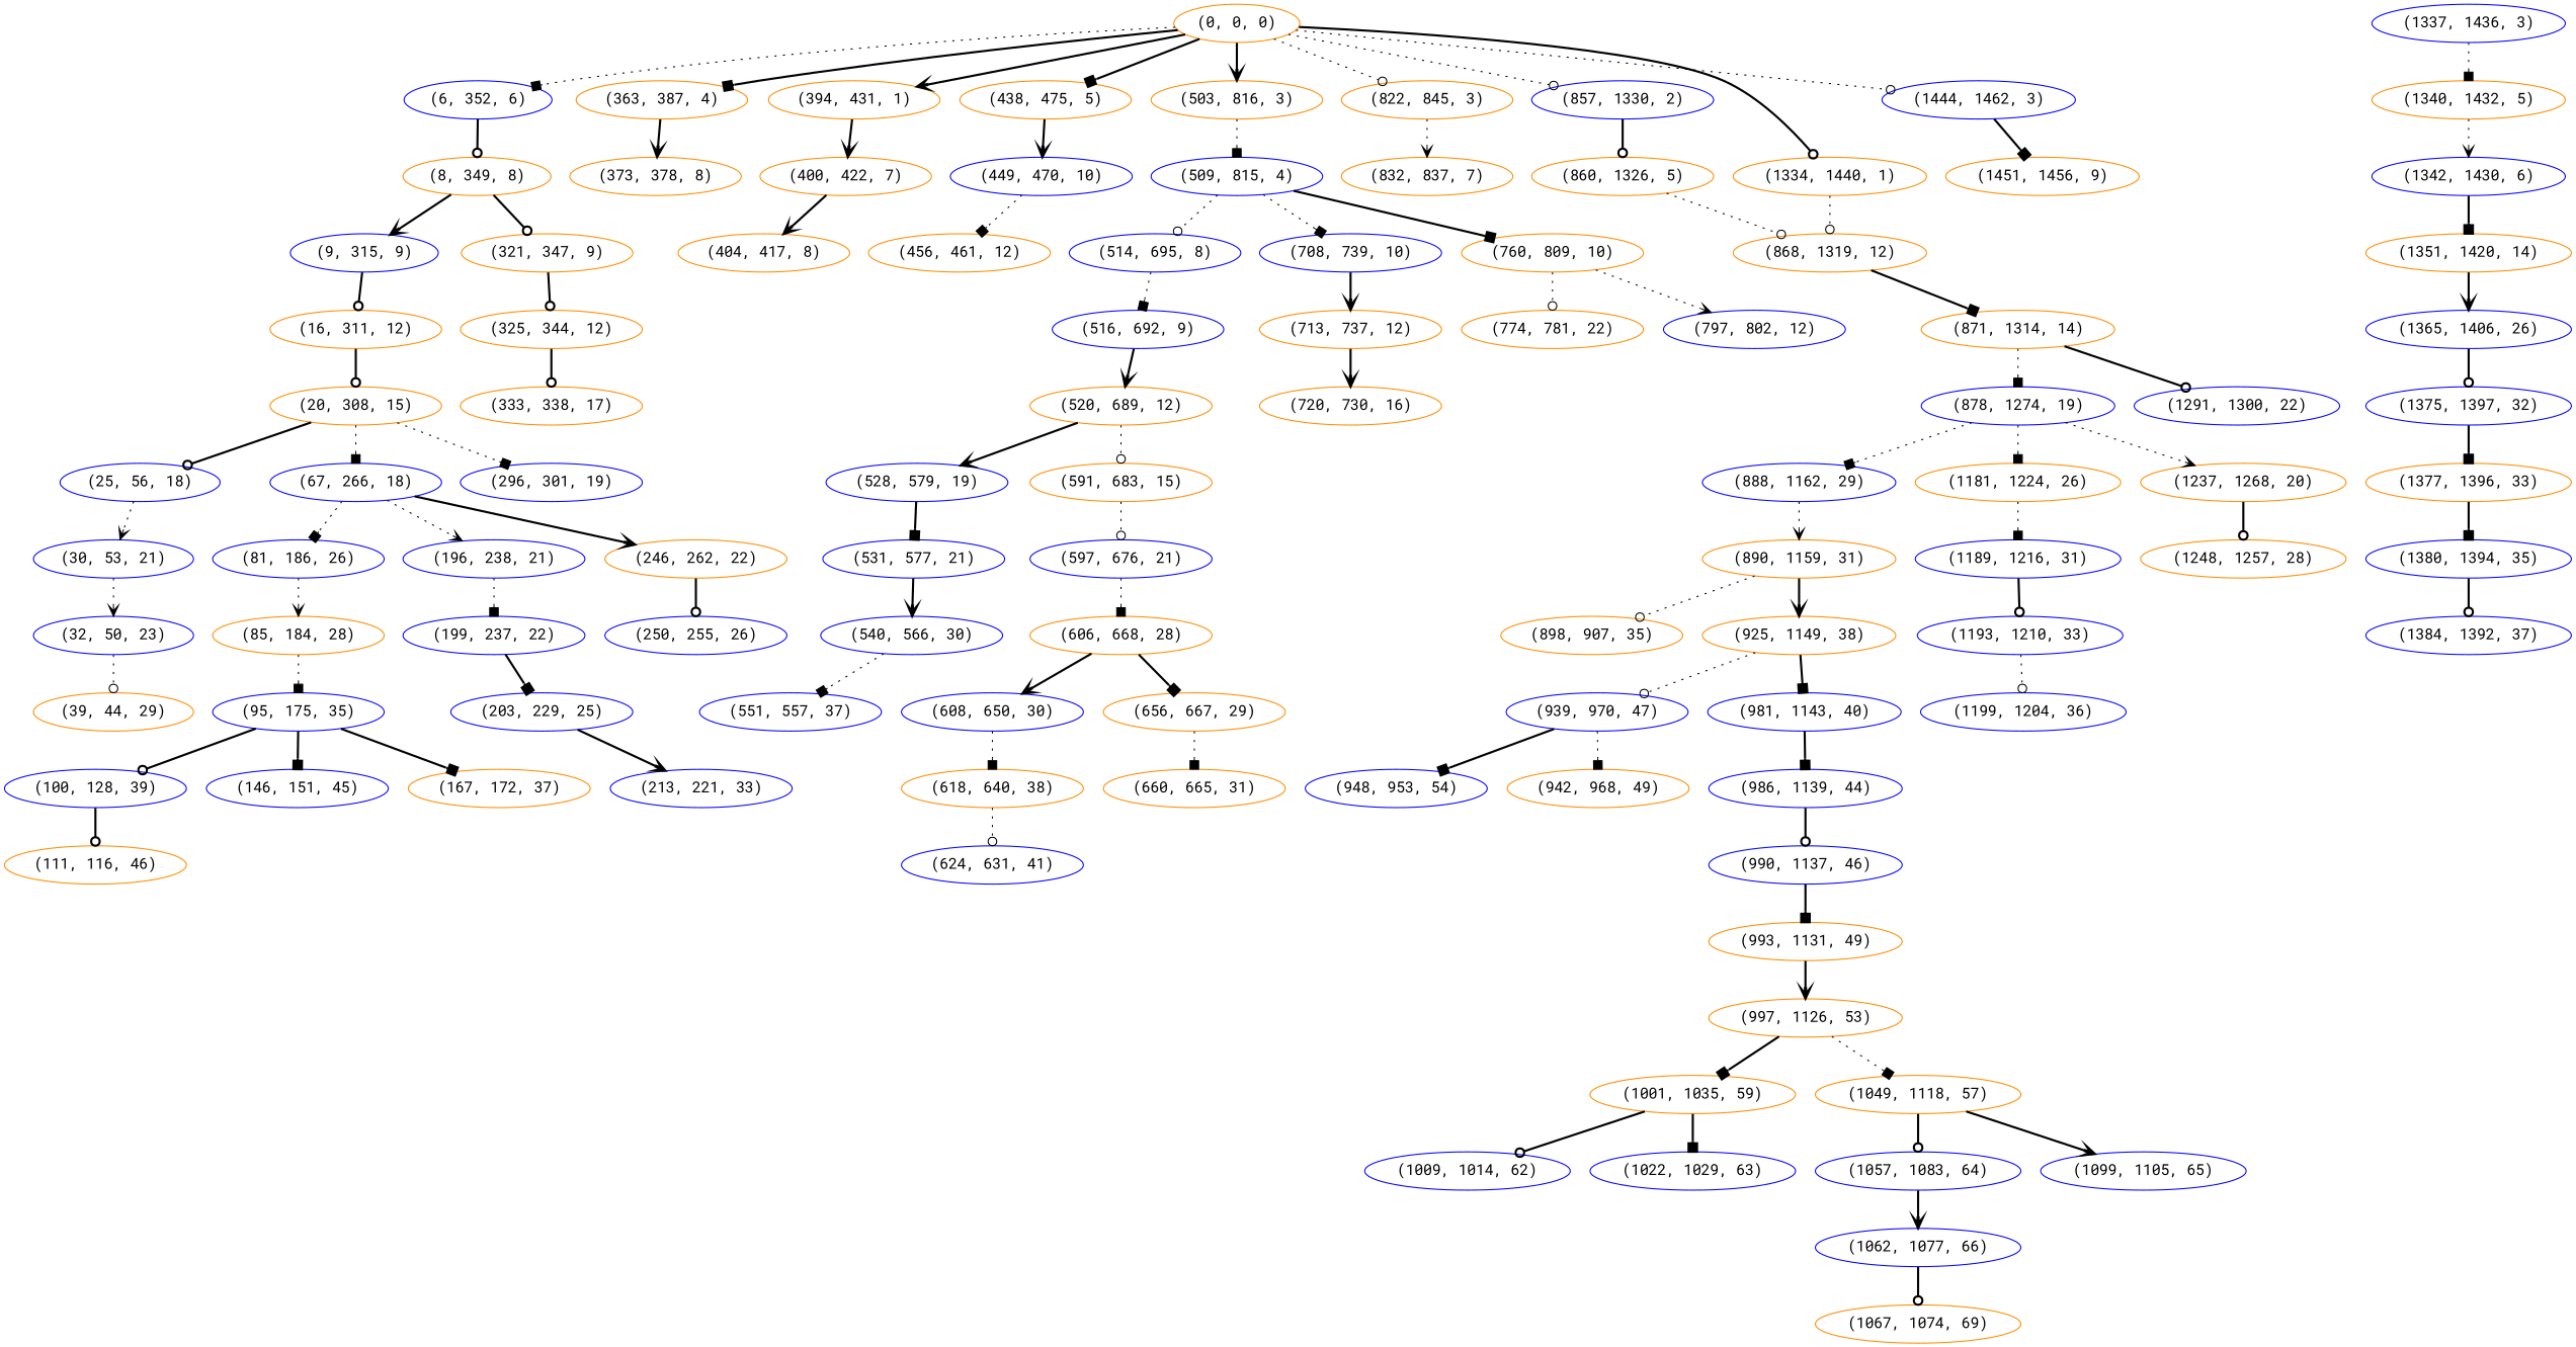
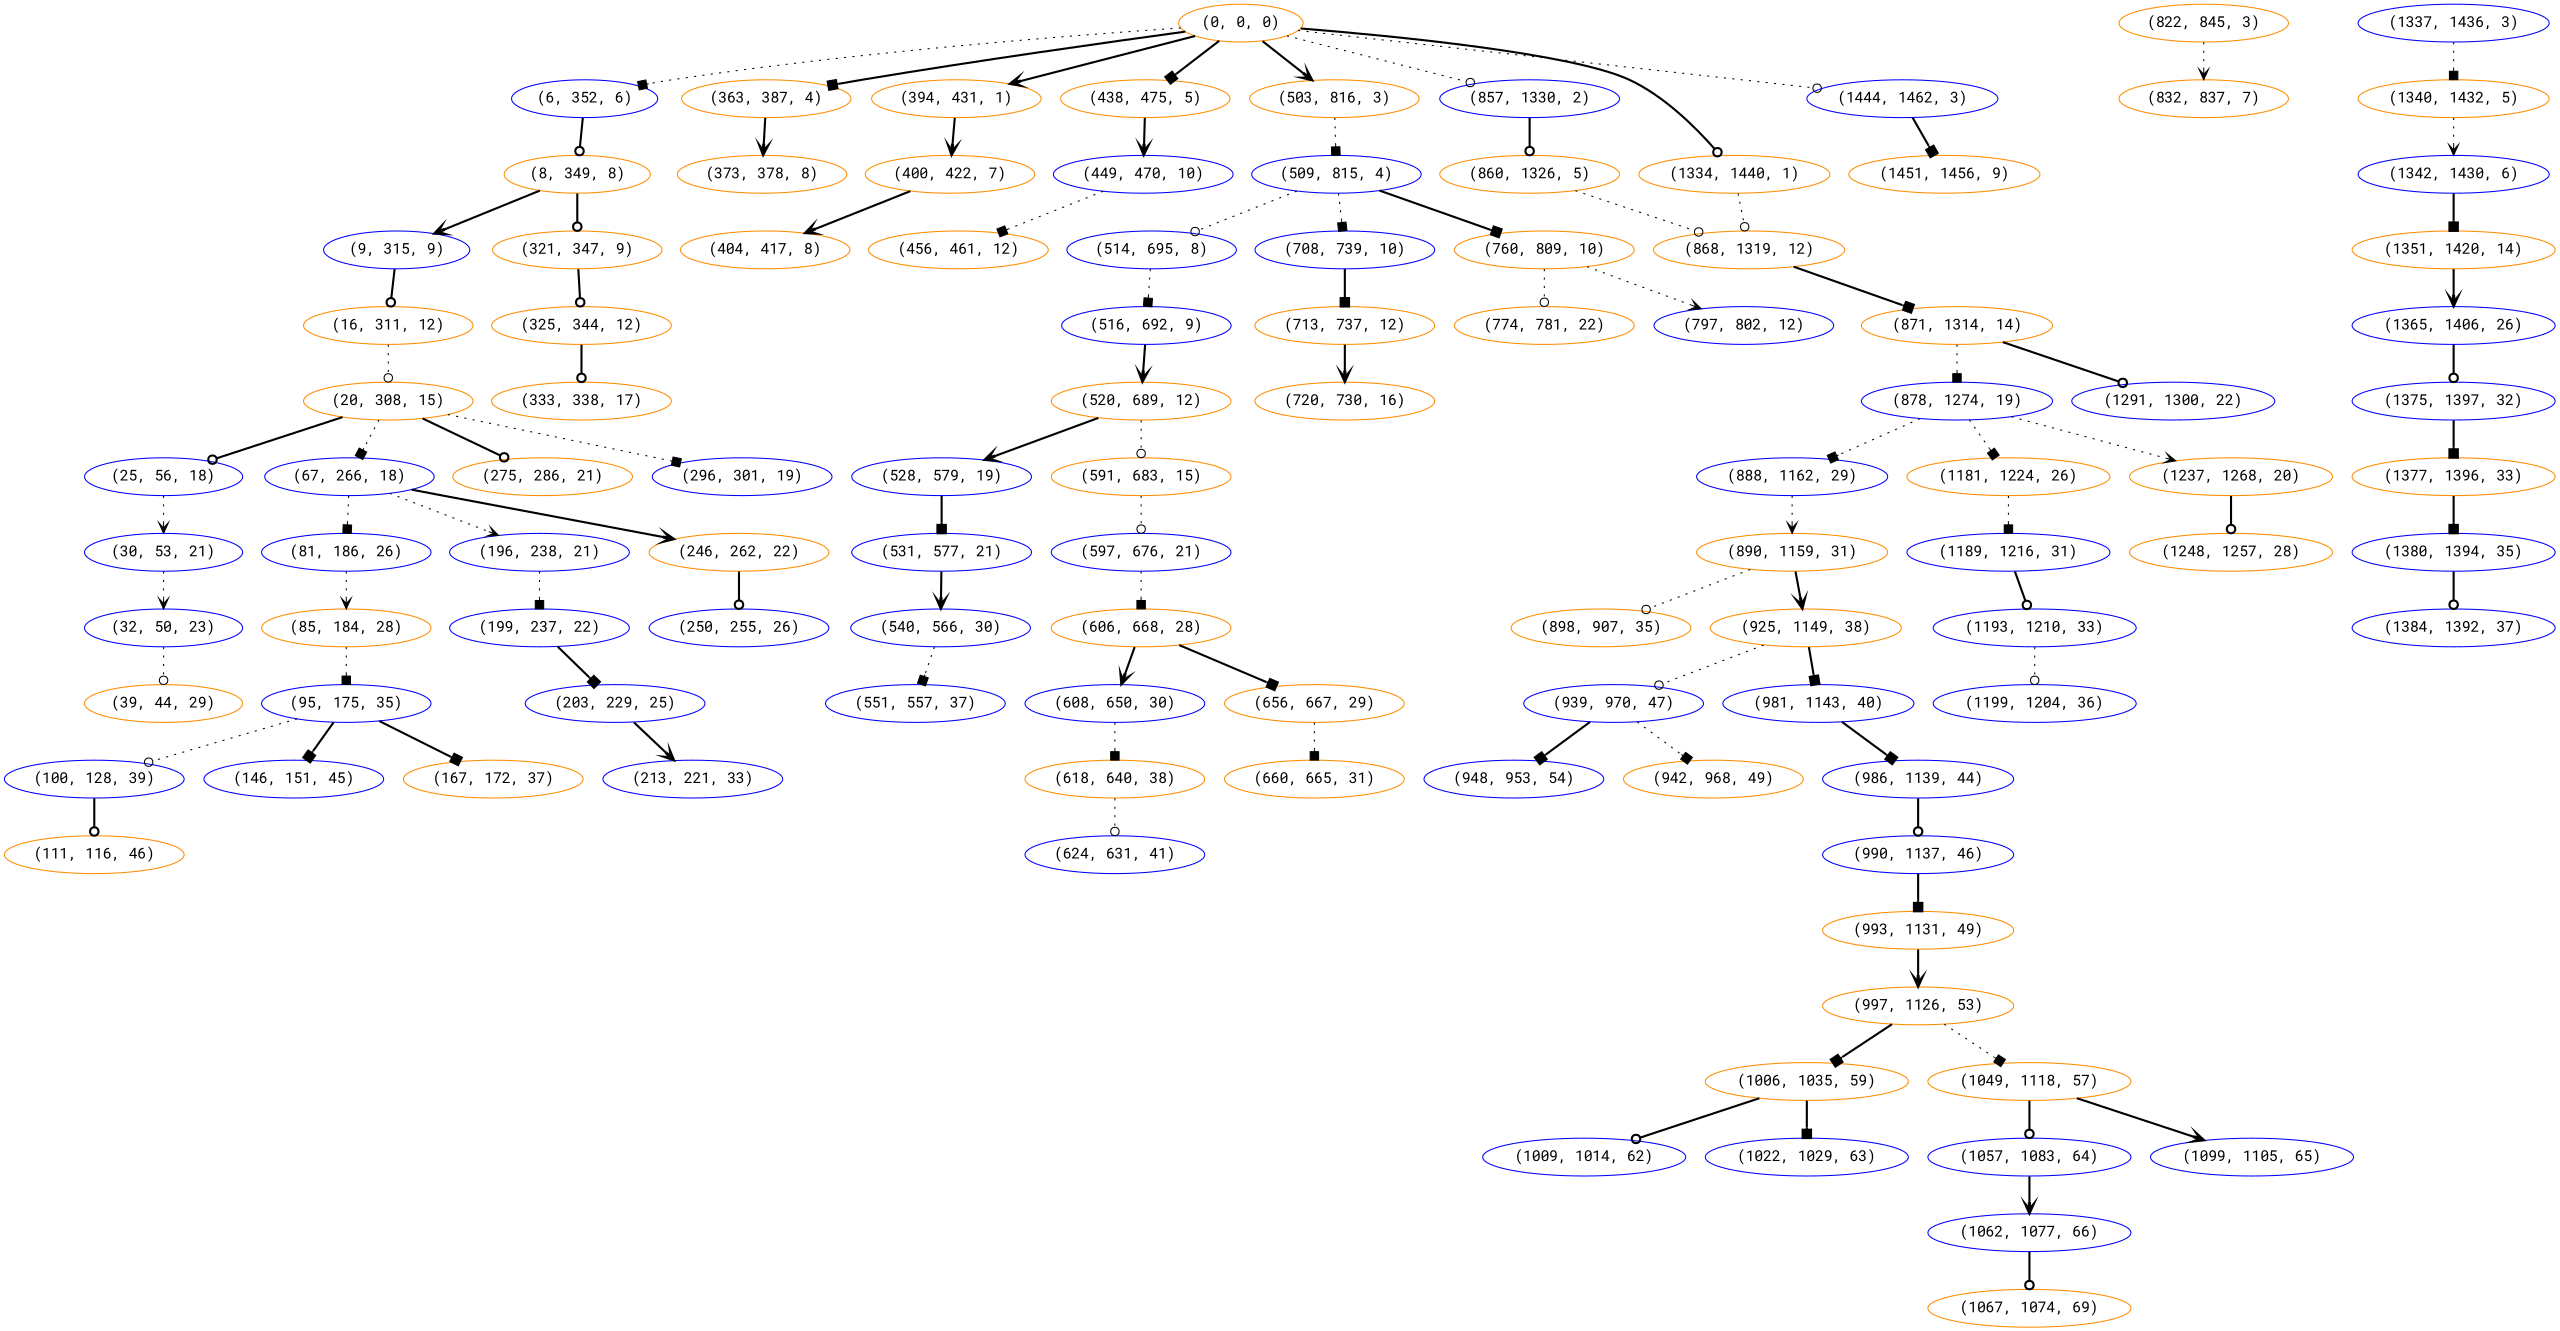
  digraph {
    fontname="Roboto Mono"
    node [color=darkorange fontname="Roboto Mono"]
    edge [arrowhead=box fontname="Roboto Mono" style=bold]
    "(0, 0, 0)"
    "(6, 352, 6)" [color=blue]
    "(363, 387, 4)"
    "(394, 431, 1)"
    "(438, 475, 5)"
    "(503, 816, 3)"
    "(822, 845, 3)"
    "(857, 1330, 2)" [color=blue]
    "(1334, 1440, 1)"
    "(1444, 1462, 3)" [color=blue]
    "(8, 349, 8)"
    "(373, 378, 8)"
    "(400, 422, 7)"
    "(449, 470, 10)" [color=blue]
    "(509, 815, 4)" [color=blue]
    "(832, 837, 7)"
    "(860, 1326, 5)"
    "(868, 1319, 12)"
    "(1451, 1456, 9)"
    "(9, 315, 9)" [color=blue]
    "(321, 347, 9)"
    "(16, 311, 12)"
    "(325, 344, 12)"
    "(20, 308, 15)"
    "(25, 56, 18)" [color=blue]
    "(67, 266, 18)" [color=blue]
+   "(275, 286, 21)"
    "(296, 301, 19)" [color=blue]
    "(30, 53, 21)" [color=blue]
    "(81, 186, 26)" [color=blue]
    "(196, 238, 21)" [color=blue]
    "(246, 262, 22)"
    "(32, 50, 23)" [color=blue]
    "(39, 44, 29)"
    "(85, 184, 28)"
    "(199, 237, 22)" [color=blue]
    "(250, 255, 26)" [color=blue]
    "(95, 175, 35)" [color=blue]
    "(100, 128, 39)" [color=blue]
    "(146, 151, 45)" [color=blue]
    "(167, 172, 37)"
    "(111, 116, 46)"
    "(203, 229, 25)" [color=blue]
    "(213, 221, 33)" [color=blue]
    "(333, 338, 17)"
    "(404, 417, 8)"
    "(456, 461, 12)"
    "(514, 695, 8)" [color=blue]
    "(708, 739, 10)" [color=blue]
    "(760, 809, 10)"
    "(516, 692, 9)" [color=blue]
    "(713, 737, 12)"
    "(774, 781, 22)"
    "(797, 802, 12)" [color=blue]
    "(520, 689, 12)"
    "(528, 579, 19)" [color=blue]
    "(591, 683, 15)"
    "(531, 577, 21)" [color=blue]
    "(597, 676, 21)" [color=blue]
    "(540, 566, 30)" [color=blue]
    "(551, 557, 37)" [color=blue]
    "(606, 668, 28)"
    "(608, 650, 30)" [color=blue]
    "(656, 667, 29)"
    "(618, 640, 38)"
    "(660, 665, 31)"
    "(624, 631, 41)" [color=blue]
    "(720, 730, 16)"
    "(871, 1314, 14)"
    "(878, 1274, 19)" [color=blue]
    "(1291, 1300, 22)" [color=blue]
    "(888, 1162, 29)" [color=blue]
    "(1181, 1224, 26)"
    "(1237, 1268, 20)"
    "(890, 1159, 31)"
    "(1189, 1216, 31)" [color=blue]
    "(1248, 1257, 28)"
    "(898, 907, 35)"
    "(925, 1149, 38)"
    "(939, 970, 47)" [color=blue]
    "(981, 1143, 40)" [color=blue]
    "(948, 953, 54)" [color=blue]
    n83 [label="(942, 968, 49)"]
    "(986, 1139, 44)" [color=blue]
    "(990, 1137, 46)" [color=blue]
    "(993, 1131, 49)"
    "(997, 1126, 53)"
-   "(1006, 1035, 59)" [label="(1001, 1035, 59)"]
+   "(1006, 1035, 59)"
    "(1049, 1118, 57)"
    "(1009, 1014, 62)" [color=blue]
    "(1022, 1029, 63)" [color=blue]
    "(1057, 1083, 64)" [color=blue]
    "(1099, 1105, 65)" [color=blue]
    "(1062, 1077, 66)" [color=blue]
    "(1067, 1074, 69)"
    "(1193, 1210, 33)" [color=blue]
    "(1199, 1204, 36)" [color=blue]
    "(1340, 1432, 5)"
    "(1337, 1436, 3)" [color=blue]
    "(1342, 1430, 6)" [color=blue]
    "(1351, 1420, 14)"
    "(1365, 1406, 26)" [color=blue]
    "(1375, 1397, 32)" [color=blue]
    "(1377, 1396, 33)"
    "(1380, 1394, 35)" [color=blue]
    "(1384, 1392, 37)" [color=blue]
    "(0, 0, 0)" -> "(6, 352, 6)" [style=dotted]
    "(0, 0, 0)" -> "(363, 387, 4)"
    "(0, 0, 0)" -> "(394, 431, 1)" [arrowhead=vee]
    "(0, 0, 0)" -> "(438, 475, 5)"
    "(0, 0, 0)" -> "(503, 816, 3)" [arrowhead=vee]
-   "(0, 0, 0)" -> "(822, 845, 3)" [arrowhead=odot style=dotted]
    "(0, 0, 0)" -> "(857, 1330, 2)" [arrowhead=odot style=dotted]
    "(0, 0, 0)" -> "(1334, 1440, 1)" [arrowhead=odot]
    "(0, 0, 0)" -> "(1444, 1462, 3)" [arrowhead=odot style=dotted]
    "(6, 352, 6)" -> "(8, 349, 8)" [arrowhead=odot]
    "(363, 387, 4)" -> "(373, 378, 8)" [arrowhead=vee]
    "(394, 431, 1)" -> "(400, 422, 7)" [arrowhead=vee]
    "(438, 475, 5)" -> "(449, 470, 10)" [arrowhead=vee]
    "(503, 816, 3)" -> "(509, 815, 4)" [style=dotted]
    "(822, 845, 3)" -> "(832, 837, 7)" [arrowhead=vee style=dotted]
    "(857, 1330, 2)" -> "(860, 1326, 5)" [arrowhead=odot]
    "(1334, 1440, 1)" -> "(868, 1319, 12)" [arrowhead=odot style=dotted]
    "(1444, 1462, 3)" -> "(1451, 1456, 9)"
    "(8, 349, 8)" -> "(9, 315, 9)" [arrowhead=vee]
    "(8, 349, 8)" -> "(321, 347, 9)" [arrowhead=odot]
    "(400, 422, 7)" -> "(404, 417, 8)" [arrowhead=vee]
    "(449, 470, 10)" -> "(456, 461, 12)" [style=dotted]
    "(509, 815, 4)" -> "(514, 695, 8)" [arrowhead=odot style=dotted]
    "(509, 815, 4)" -> "(708, 739, 10)" [style=dotted]
    "(509, 815, 4)" -> "(760, 809, 10)"
    "(860, 1326, 5)" -> "(868, 1319, 12)" [arrowhead=odot style=dotted]
    "(868, 1319, 12)" -> "(871, 1314, 14)"
    "(9, 315, 9)" -> "(16, 311, 12)" [arrowhead=odot]
    "(321, 347, 9)" -> "(325, 344, 12)" [arrowhead=odot]
-   "(16, 311, 12)" -> "(20, 308, 15)" [arrowhead=odot]
+   "(16, 311, 12)" -> "(20, 308, 15)" [arrowhead=odot style=dotted]
    "(325, 344, 12)" -> "(333, 338, 17)" [arrowhead=odot]
    "(20, 308, 15)" -> "(25, 56, 18)" [arrowhead=odot]
    "(20, 308, 15)" -> "(67, 266, 18)" [style=dotted]
+   "(20, 308, 15)" -> "(275, 286, 21)" [arrowhead=odot]
    "(20, 308, 15)" -> "(296, 301, 19)" [style=dotted]
    "(25, 56, 18)" -> "(30, 53, 21)" [arrowhead=vee style=dotted]
    "(67, 266, 18)" -> "(81, 186, 26)" [style=dotted]
    "(67, 266, 18)" -> "(196, 238, 21)" [arrowhead=vee style=dotted]
    "(67, 266, 18)" -> "(246, 262, 22)" [arrowhead=vee]
    "(30, 53, 21)" -> "(32, 50, 23)" [arrowhead=vee style=dotted]
    "(81, 186, 26)" -> "(85, 184, 28)" [arrowhead=vee style=dotted]
    "(196, 238, 21)" -> "(199, 237, 22)" [style=dotted]
    "(246, 262, 22)" -> "(250, 255, 26)" [arrowhead=odot]
    "(32, 50, 23)" -> "(39, 44, 29)" [arrowhead=odot style=dotted]
    "(85, 184, 28)" -> "(95, 175, 35)" [style=dotted]
    "(199, 237, 22)" -> "(203, 229, 25)"
-   "(95, 175, 35)" -> "(100, 128, 39)" [arrowhead=odot]
+   "(95, 175, 35)" -> "(100, 128, 39)" [arrowhead=odot style=dotted]
    "(95, 175, 35)" -> "(146, 151, 45)"
    "(95, 175, 35)" -> "(167, 172, 37)"
    "(100, 128, 39)" -> "(111, 116, 46)" [arrowhead=odot]
    "(203, 229, 25)" -> "(213, 221, 33)" [arrowhead=vee]
    "(514, 695, 8)" -> "(516, 692, 9)" [style=dotted]
-   "(708, 739, 10)" -> "(713, 737, 12)" [arrowhead=vee]
+   "(708, 739, 10)" -> "(713, 737, 12)"
    "(760, 809, 10)" -> "(774, 781, 22)" [arrowhead=odot style=dotted]
    "(760, 809, 10)" -> "(797, 802, 12)" [arrowhead=vee style=dotted]
    "(516, 692, 9)" -> "(520, 689, 12)" [arrowhead=vee]
    "(713, 737, 12)" -> "(720, 730, 16)" [arrowhead=vee]
    "(520, 689, 12)" -> "(528, 579, 19)" [arrowhead=vee]
    "(520, 689, 12)" -> "(591, 683, 15)" [arrowhead=odot style=dotted]
    "(528, 579, 19)" -> "(531, 577, 21)"
    "(591, 683, 15)" -> "(597, 676, 21)" [arrowhead=odot style=dotted]
    "(531, 577, 21)" -> "(540, 566, 30)" [arrowhead=vee]
    "(597, 676, 21)" -> "(606, 668, 28)" [style=dotted]
    "(540, 566, 30)" -> "(551, 557, 37)" [style=dotted]
    "(606, 668, 28)" -> "(608, 650, 30)" [arrowhead=vee]
    "(606, 668, 28)" -> "(656, 667, 29)"
    "(608, 650, 30)" -> "(618, 640, 38)" [style=dotted]
    "(656, 667, 29)" -> "(660, 665, 31)" [style=dotted]
    "(618, 640, 38)" -> "(624, 631, 41)" [arrowhead=odot style=dotted]
    "(871, 1314, 14)" -> "(878, 1274, 19)" [style=dotted]
    "(871, 1314, 14)" -> "(1291, 1300, 22)" [arrowhead=odot]
    "(878, 1274, 19)" -> "(888, 1162, 29)" [style=dotted]
    "(878, 1274, 19)" -> "(1181, 1224, 26)" [style=dotted]
    "(878, 1274, 19)" -> "(1237, 1268, 20)" [arrowhead=vee style=dotted]
    "(888, 1162, 29)" -> "(890, 1159, 31)" [arrowhead=vee style=dotted]
    "(1181, 1224, 26)" -> "(1189, 1216, 31)" [style=dotted]
    "(1237, 1268, 20)" -> "(1248, 1257, 28)" [arrowhead=odot]
    "(890, 1159, 31)" -> "(898, 907, 35)" [arrowhead=odot style=dotted]
    "(890, 1159, 31)" -> "(925, 1149, 38)" [arrowhead=vee]
    "(1189, 1216, 31)" -> "(1193, 1210, 33)" [arrowhead=odot]
    "(925, 1149, 38)" -> "(939, 970, 47)" [arrowhead=odot style=dotted]
    "(925, 1149, 38)" -> "(981, 1143, 40)"
    "(939, 970, 47)" -> "(948, 953, 54)"
    "(939, 970, 47)" -> n83 [style=dotted]
    "(981, 1143, 40)" -> "(986, 1139, 44)"
    "(986, 1139, 44)" -> "(990, 1137, 46)" [arrowhead=odot]
    "(990, 1137, 46)" -> "(993, 1131, 49)"
    "(993, 1131, 49)" -> "(997, 1126, 53)" [arrowhead=vee]
    "(997, 1126, 53)" -> "(1006, 1035, 59)"
    "(997, 1126, 53)" -> "(1049, 1118, 57)" [style=dotted]
    "(1006, 1035, 59)" -> "(1009, 1014, 62)" [arrowhead=odot]
    "(1006, 1035, 59)" -> "(1022, 1029, 63)"
    "(1049, 1118, 57)" -> "(1057, 1083, 64)" [arrowhead=odot]
    "(1049, 1118, 57)" -> "(1099, 1105, 65)" [arrowhead=vee]
    "(1057, 1083, 64)" -> "(1062, 1077, 66)" [arrowhead=vee]
    "(1062, 1077, 66)" -> "(1067, 1074, 69)" [arrowhead=odot]
    "(1193, 1210, 33)" -> "(1199, 1204, 36)" [arrowhead=odot style=dotted]
    "(1340, 1432, 5)" -> "(1342, 1430, 6)" [arrowhead=vee style=dotted]
    "(1337, 1436, 3)" -> "(1340, 1432, 5)" [style=dotted]
    "(1342, 1430, 6)" -> "(1351, 1420, 14)"
    "(1351, 1420, 14)" -> "(1365, 1406, 26)" [arrowhead=vee]
    "(1365, 1406, 26)" -> "(1375, 1397, 32)" [arrowhead=odot]
    "(1375, 1397, 32)" -> "(1377, 1396, 33)"
    "(1377, 1396, 33)" -> "(1380, 1394, 35)"
    "(1380, 1394, 35)" -> "(1384, 1392, 37)" [arrowhead=odot]
  }
